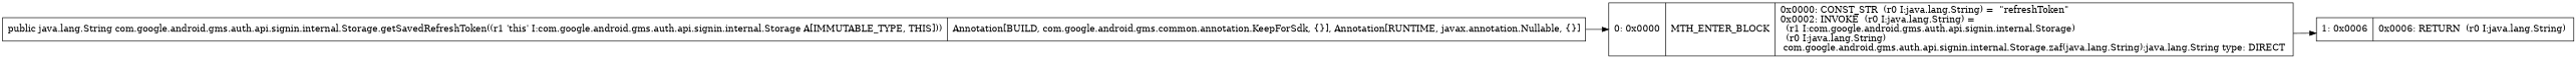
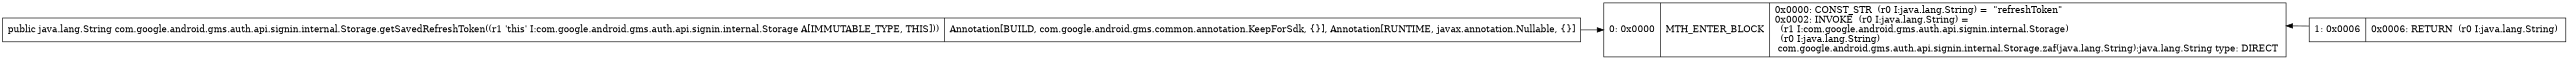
  digraph {
    rankdir=LR
    node [shape=record]
    n1 [label="{0\:\ 0x0000|MTH_ENTER_BLOCK\l|0x0000: CONST_STR  (r0 I:java.lang.String) =  \"refreshToken\" \l0x0002: INVOKE  (r0 I:java.lang.String) = \l  (r1 I:com.google.android.gms.auth.api.signin.internal.Storage)\l  (r0 I:java.lang.String)\l com.google.android.gms.auth.api.signin.internal.Storage.zaf(java.lang.String):java.lang.String type: DIRECT \l}"]
    n2 [label="{1\:\ 0x0006|0x0006: RETURN  (r0 I:java.lang.String) \l}"]
    n3 [label="{public java.lang.String com.google.android.gms.auth.api.signin.internal.Storage.getSavedRefreshToken((r1 'this' I:com.google.android.gms.auth.api.signin.internal.Storage A[IMMUTABLE_TYPE, THIS]))  | Annotation[BUILD, com.google.android.gms.common.annotation.KeepForSdk, \{\}], Annotation[RUNTIME, javax.annotation.Nullable, \{\}]\l}"]
-   n1 -> n2
+   n2 -> n1
    n3 -> n1
  }
